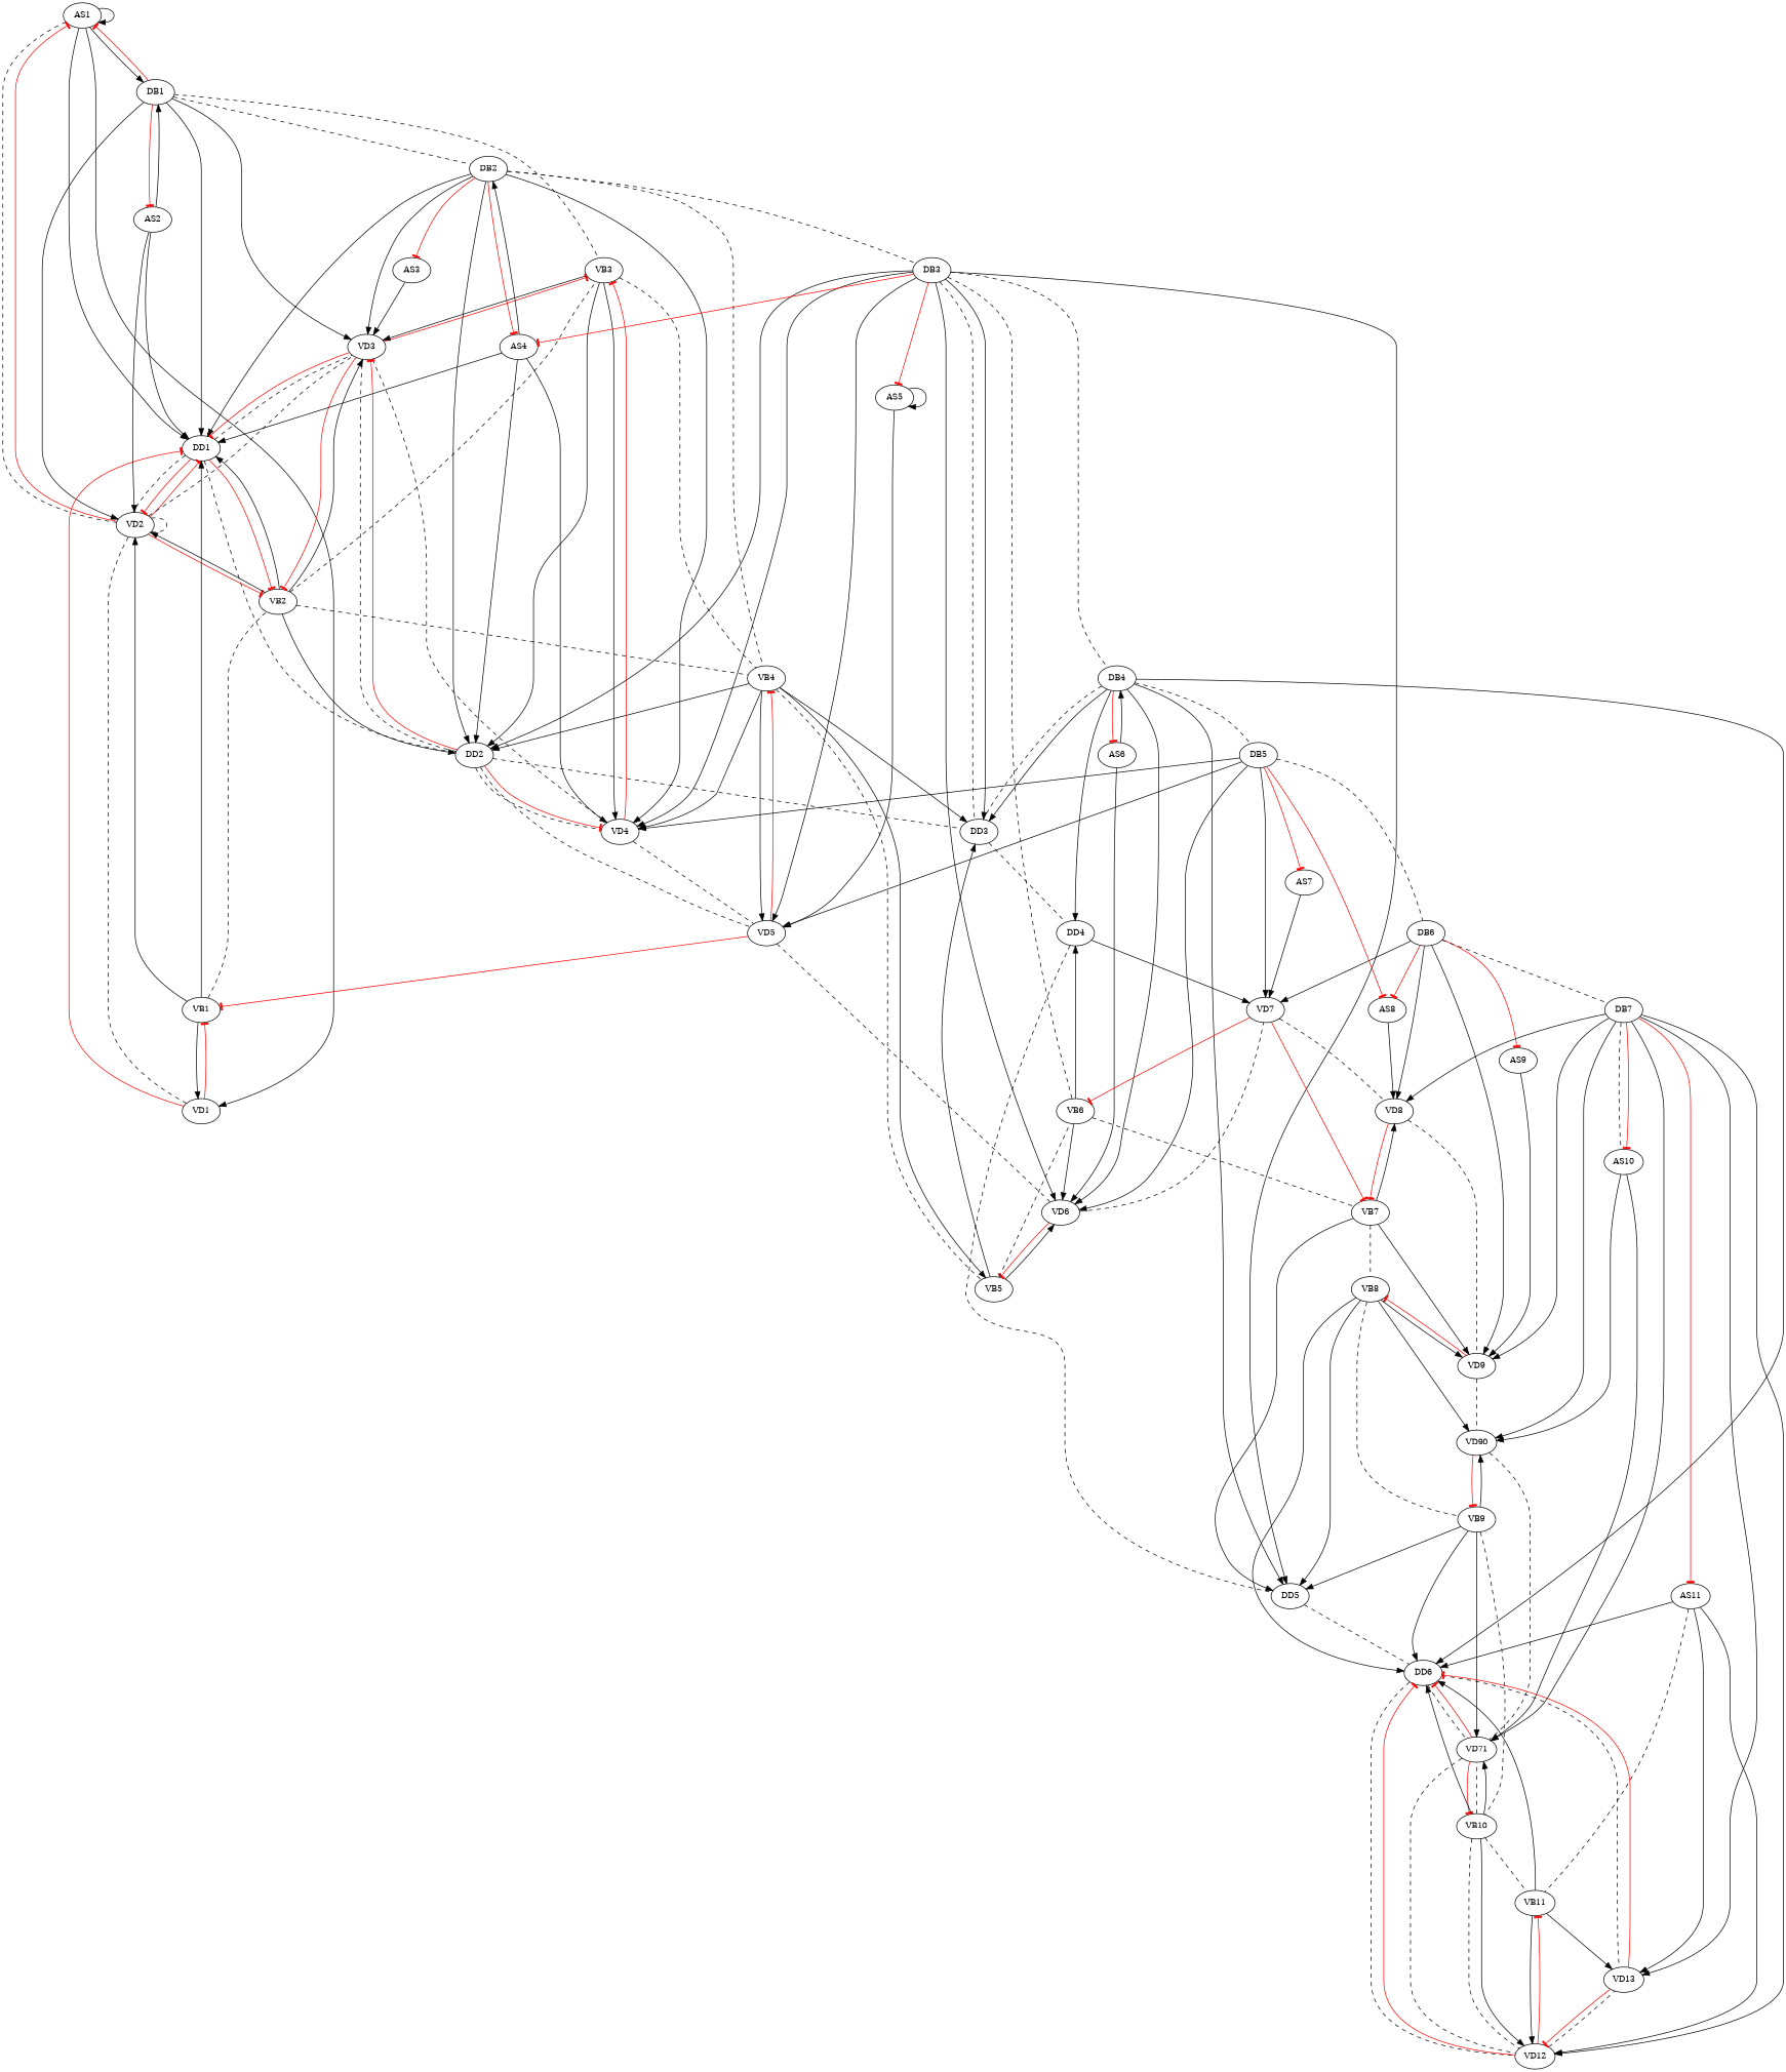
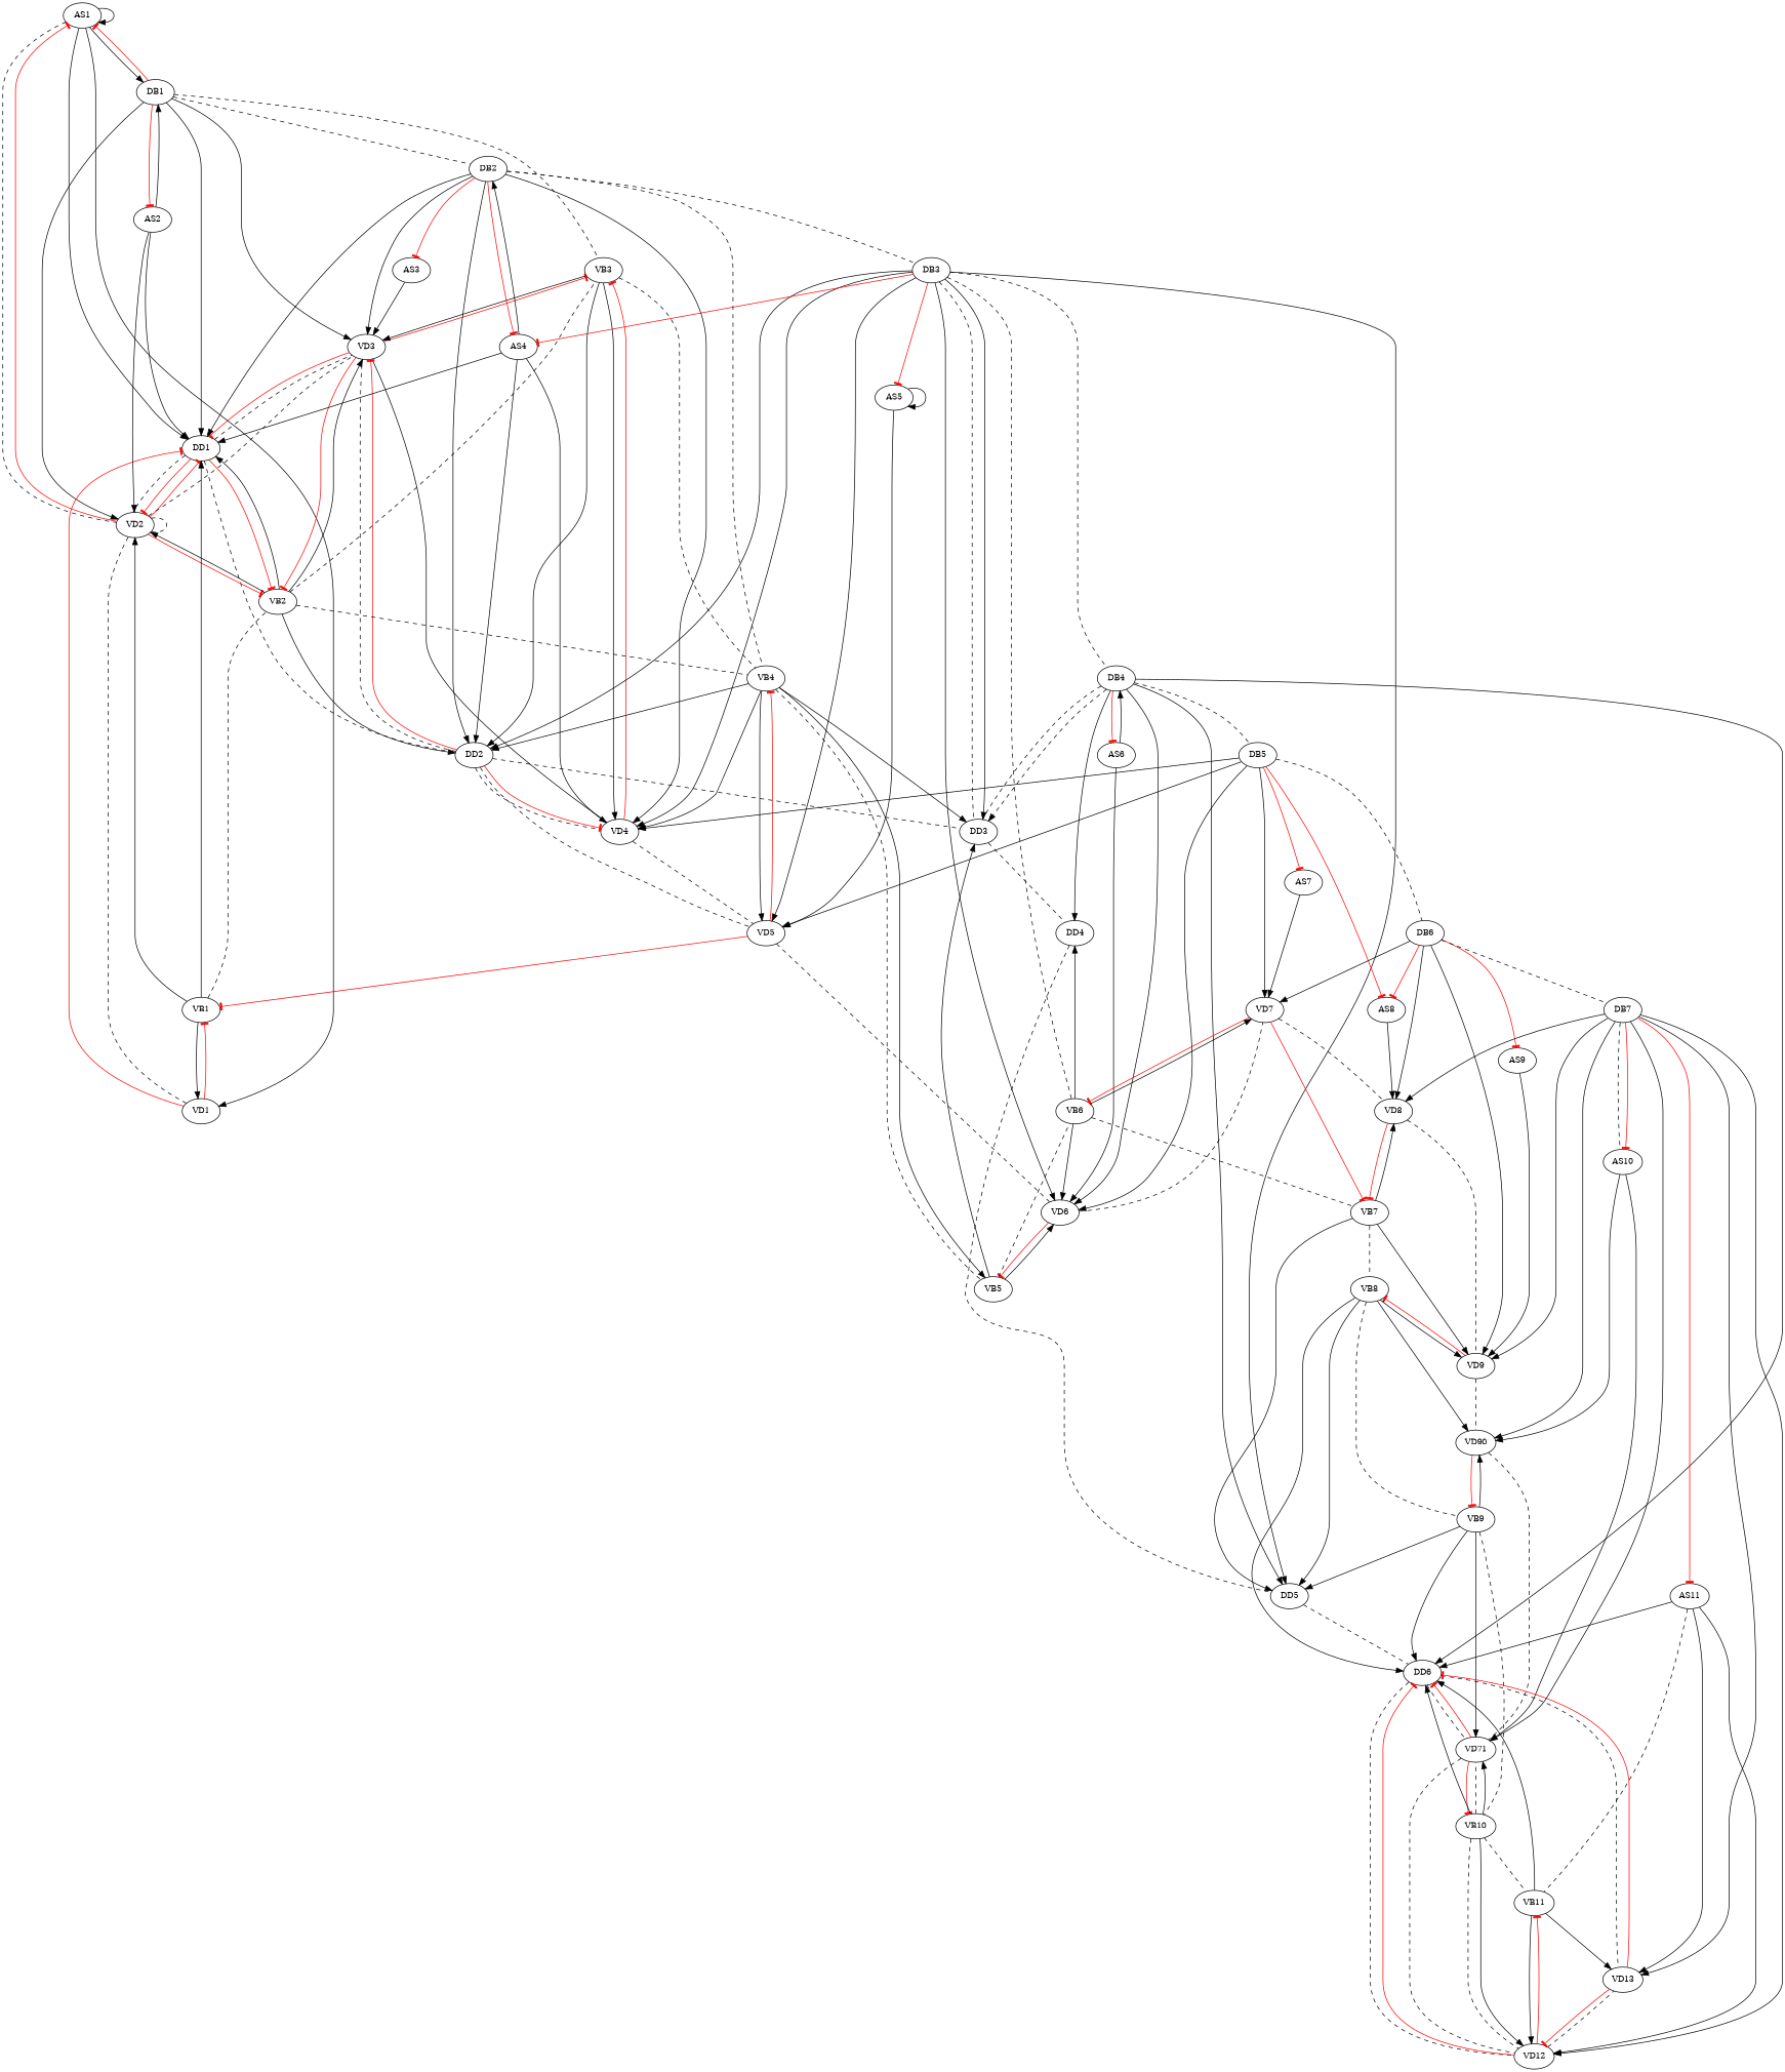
  digraph {
    fontsize=12
    splines=true
    node [fontsize=11]
    edge [color=black minlen=2]
    AS1
    DB1
    DD1
    VD1
    VD2
    AS2
    VD3
    DB2
    VB3
    DD2
    VB2
    VB1
    n13 [label=VD90]
    AS10
    n15 [label=VD71]
    VB9
    DD6
    VD12
    VB10
    AS11
    VB11
    VD13
    AS3
    VD4
    AS4
    DB3
    VB4
    VD5
    DD3
    AS5
    VD6
    AS6
    DB4
    DD5
    DB5
    DD4
    VD7
    VB5
    AS7
    VD8
    VB6
    VB7
    AS8
    VD9
    AS9
    VB8
    DB6
    DB7
    AS1 -> AS1
    AS1 -> DB1
    AS1 -> DD1
    AS1 -> VD1
    AS1 -> VD2 [arrowhead=none style=dashed color=""]
    DB1 -> AS1 [arrowhead=tee color=red]
    DB1 -> DD1
    DB1 -> VD2
    DB1 -> AS2 [arrowhead=tee color=red]
    DB1 -> VD3
    DB1 -> DB2 [arrowhead=none style=dashed color=""]
    DB1 -> VB3 [arrowhead=none style=dashed color=""]
    DD1 -> VD2 [arrowhead=none style=dashed color=""]
    DD1 -> VD2 [arrowhead=tee color=red]
    DD1 -> VD3 [arrowhead=none style=dashed color=""]
    DD1 -> DD2 [arrowhead=none style=dashed color=""]
    DD1 -> VB2 [arrowhead=tee color=red]
    VD1 -> DD1 [arrowhead=tee color=red]
    VD1 -> VD2 [arrowhead=none style=dashed color=""]
    VD1 -> VB1 [arrowhead=tee color=red]
    VD2 -> AS1 [arrowhead=tee color=red]
    VD2 -> DD1 [arrowhead=tee color=red]
    VD2 -> VD2 [arrowhead=none style=dashed color=""]
    VD2 -> VD3 [arrowhead=none style=dashed color=""]
    VD2 -> VB2 [arrowhead=tee color=red]
    AS2 -> DB1
    AS2 -> DD1
    AS2 -> VD2
    VD3 -> DD1 [arrowhead=tee color=red]
    VD3 -> VB3 [arrowhead=tee color=red]
    VD3 -> VB2 [arrowhead=tee color=red]
-   VD3 -> VD4 [arrowhead=none style=dashed color=""]
+   VD3 -> VD4 [arrowhead=none style=solid color=""]
    DB2 -> DD1
    DB2 -> VD3
    DB2 -> DD2
    DB2 -> AS3 [arrowhead=tee color=red]
    DB2 -> VD4
    DB2 -> AS4 [arrowhead=tee color=red]
    DB2 -> DB3 [arrowhead=none style=dashed color=""]
    DB2 -> VB4 [arrowhead=none style=dashed color=""]
    VB3 -> VD3
    VB3 -> DD2
    VB3 -> VD4
    VB3 -> VB4 [arrowhead=none style=dashed color=""]
    DD2 -> VD3 [arrowhead=none style=dashed color=""]
    DD2 -> VD3 [arrowhead=tee color=red]
    DD2 -> VD4 [arrowhead=none style=dashed color=""]
    DD2 -> VD4 [arrowhead=tee color=red]
    DD2 -> VD5 [arrowhead=none style=dashed color=""]
    DD2 -> DD3 [arrowhead=none style=dashed color=""]
    VB2 -> DD1
    VB2 -> VD2
    VB2 -> VD3
    VB2 -> VB3 [arrowhead=none style=dashed color=""]
    VB2 -> DD2
    VB2 -> VB4 [arrowhead=none style=dashed color=""]
    VB1 -> DD1
    VB1 -> VD1
    VB1 -> VD2
    VB1 -> VB2 [arrowhead=none style=dashed color=""]
    n13 -> n15 [arrowhead=none style=dashed color=""]
    n13 -> VB9 [arrowhead=tee color=red]
    AS10 -> n13
    AS10 -> n15
    n15 -> DD6 [arrowhead=tee color=red]
    n15 -> VD12 [arrowhead=none style=dashed color=""]
    n15 -> VB10 [arrowhead=tee color=red]
    VB9 -> n13
    VB9 -> n15
    VB9 -> DD6
    VB9 -> VB10 [arrowhead=none style=dashed color=""]
    VB9 -> DD5
    DD6 -> n15 [arrowhead=none style=dashed color=""]
    DD6 -> VD12 [arrowhead=none style=dashed color=""]
    DD6 -> VD13 [arrowhead=none style=dashed color=""]
    VD12 -> DD6 [arrowhead=tee color=red]
    VD12 -> VB11 [arrowhead=tee color=red]
    VD12 -> VD13 [arrowhead=none style=dashed color=""]
    VB10 -> n15 [arrowhead=none style=dashed color=""]
    VB10 -> n15
    VB10 -> DD6
    VB10 -> VD12 [arrowhead=none style=dashed color=""]
    VB10 -> VD12
    VB10 -> VB11 [arrowhead=none style=dashed color=""]
    AS11 -> DD6
    AS11 -> VD12
    AS11 -> VB11 [arrowhead=none style=dashed color=""]
    AS11 -> VD13
    VB11 -> DD6
    VB11 -> VD12
    VB11 -> VD13
    VD13 -> DD6 [arrowhead=tee color=red]
    VD13 -> VD12 [arrowhead=tee color=red]
    AS3 -> VD3
    VD4 -> VB3 [arrowhead=tee color=red]
    VD4 -> VD5 [arrowhead=none style=dashed color=""]
    AS4 -> DD1
    AS4 -> DB2
    AS4 -> DD2
    AS4 -> VD4
    DB3 -> DD2
    DB3 -> VD4
    DB3 -> AS4 [arrowhead=tee color=red]
    DB3 -> VD5
    DB3 -> DD3 [arrowhead=none style=dashed color=""]
    DB3 -> DD3
    DB3 -> AS5 [arrowhead=tee color=red]
    DB3 -> VD6
    DB3 -> DB4 [arrowhead=none style=dashed color=""]
    DB3 -> DD5
    DB3 -> VB6 [arrowhead=none style=dashed color=""]
    VB4 -> DD2
    VB4 -> VD4
    VB4 -> VD5
    VB4 -> DD3
    VB4 -> VB5 [arrowhead=none style=dashed color=""]
    VB4 -> VB5
    VD5 -> VB1 [arrowhead=tee color=red]
    VD5 -> VB4 [arrowhead=tee color=red]
    VD5 -> VD6 [arrowhead=none style=dashed color=""]
    DD3 -> DD4 [arrowhead=none style=dashed color=""]
    AS5 -> VD5
    AS5 -> AS5
    VD6 -> VD7 [arrowhead=none style=dashed color=""]
    VD6 -> VB5 [arrowhead=tee color=red]
    AS6 -> VD6
    AS6 -> DB4
    DB4 -> DD6
    DB4 -> DD3 [arrowhead=none style=dashed color=""]
-   DB4 -> DD3
+   DB4 -> DD3 [style=dashed]
    DB4 -> VD6
    DB4 -> AS6 [arrowhead=tee color=red]
    DB4 -> DD5
    DB4 -> DB5 [arrowhead=none style=dashed color=""]
    DB4 -> DD4
    DD5 -> DD6 [arrowhead=none style=dashed color=""]
    DB5 -> VD4
    DB5 -> VD5
    DB5 -> VD6
    DB5 -> VD7
    DB5 -> AS7 [arrowhead=tee color=red]
    DB5 -> AS8 [arrowhead=tee color=red]
    DB5 -> DB6 [arrowhead=none style=dashed color=""]
    DD4 -> DD5 [arrowhead=none style=dashed color=""]
    VD7 -> VD8 [arrowhead=none style=dashed color=""]
    VD7 -> VB6 [arrowhead=tee color=red]
    VD7 -> VB7 [arrowhead=tee color=red]
    VB5 -> DD3
    VB5 -> VD6
    VB5 -> VB6 [arrowhead=none style=dashed color=""]
    AS7 -> VD7
    VD8 -> VB7 [arrowhead=tee color=red]
    VD8 -> VD9 [arrowhead=none style=dashed color=""]
    VB6 -> VD6
    VB6 -> DD4
-   DD4 -> VD7
+   VB6 -> VD7
    VB6 -> VB7 [arrowhead=none style=dashed color=""]
    VB7 -> DD5
    VB7 -> VD8
    VB7 -> VD9
    VB7 -> VB8 [arrowhead=none style=dashed color=""]
    AS8 -> VD8
    VD9 -> n13 [arrowhead=none style=dashed color=""]
    VD9 -> VB8 [arrowhead=tee color=red]
    AS9 -> VD9
    VB8 -> n13
    VB8 -> VB9 [arrowhead=none style=dashed color=""]
    VB8 -> DD6
    VB8 -> DD5
    VB8 -> VD9
    DB6 -> VD7
    DB6 -> VD8
    DB6 -> AS8 [arrowhead=tee color=red]
    DB6 -> VD9
    DB6 -> AS9 [arrowhead=tee color=red]
    DB6 -> DB7 [arrowhead=none style=dashed color=""]
    DB7 -> n13
    DB7 -> AS10 [arrowhead=none style=dashed color=""]
    DB7 -> AS10 [arrowhead=tee color=red]
    DB7 -> n15
    DB7 -> VD12
    DB7 -> AS11 [arrowhead=tee color=red]
    DB7 -> VD13
    DB7 -> VD8
    DB7 -> VD9
  }
